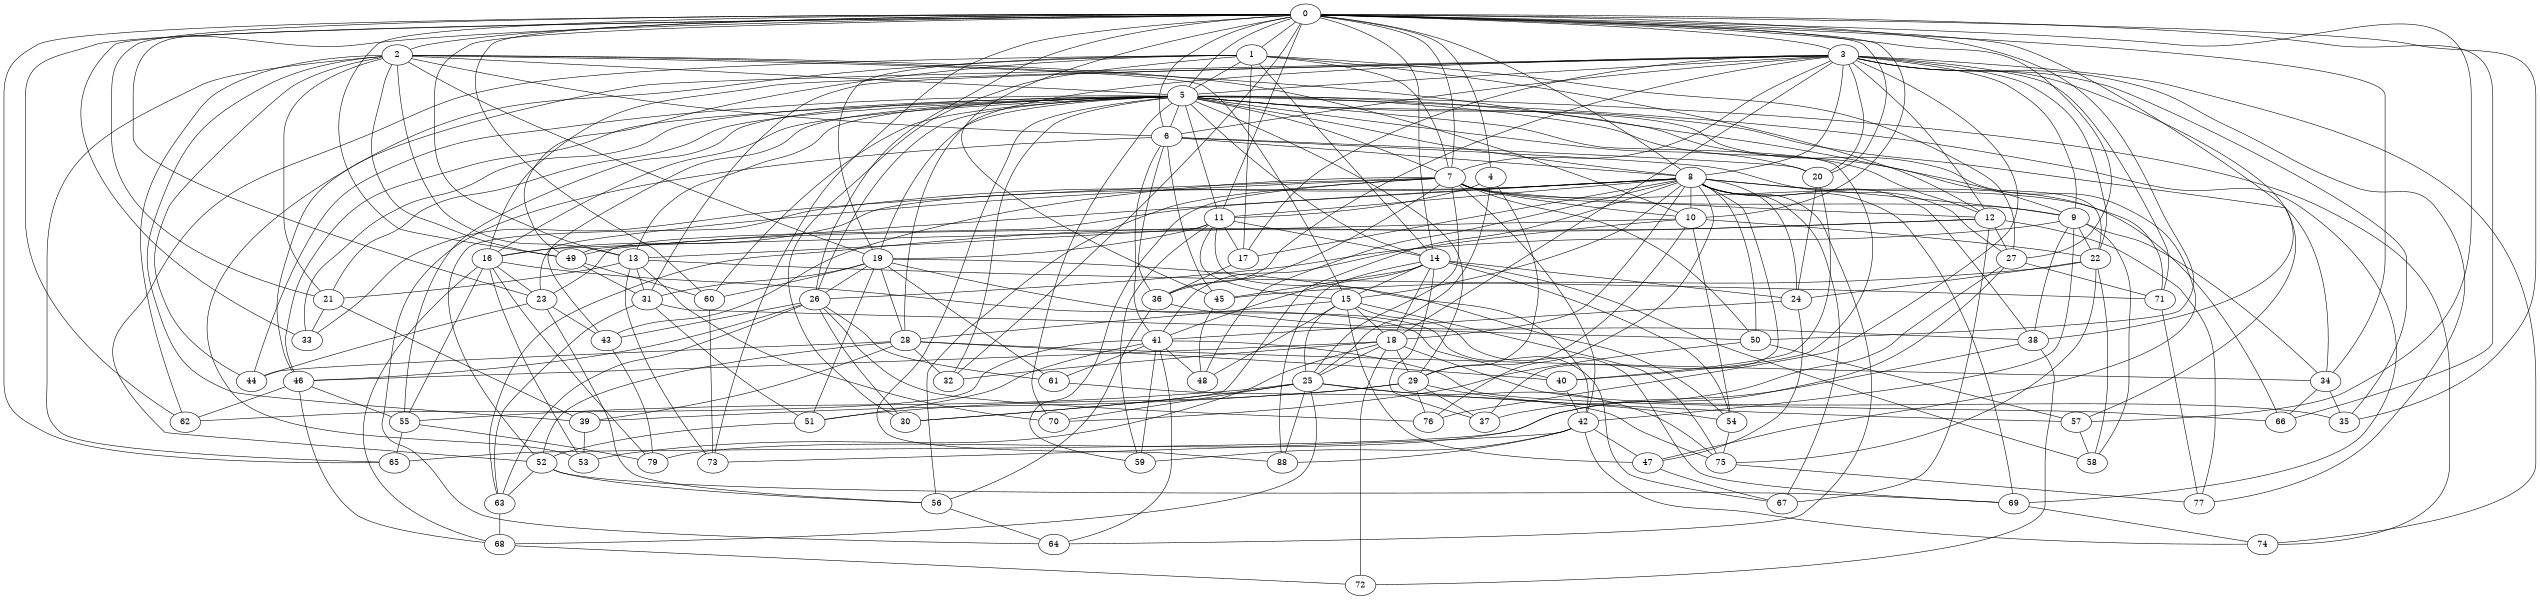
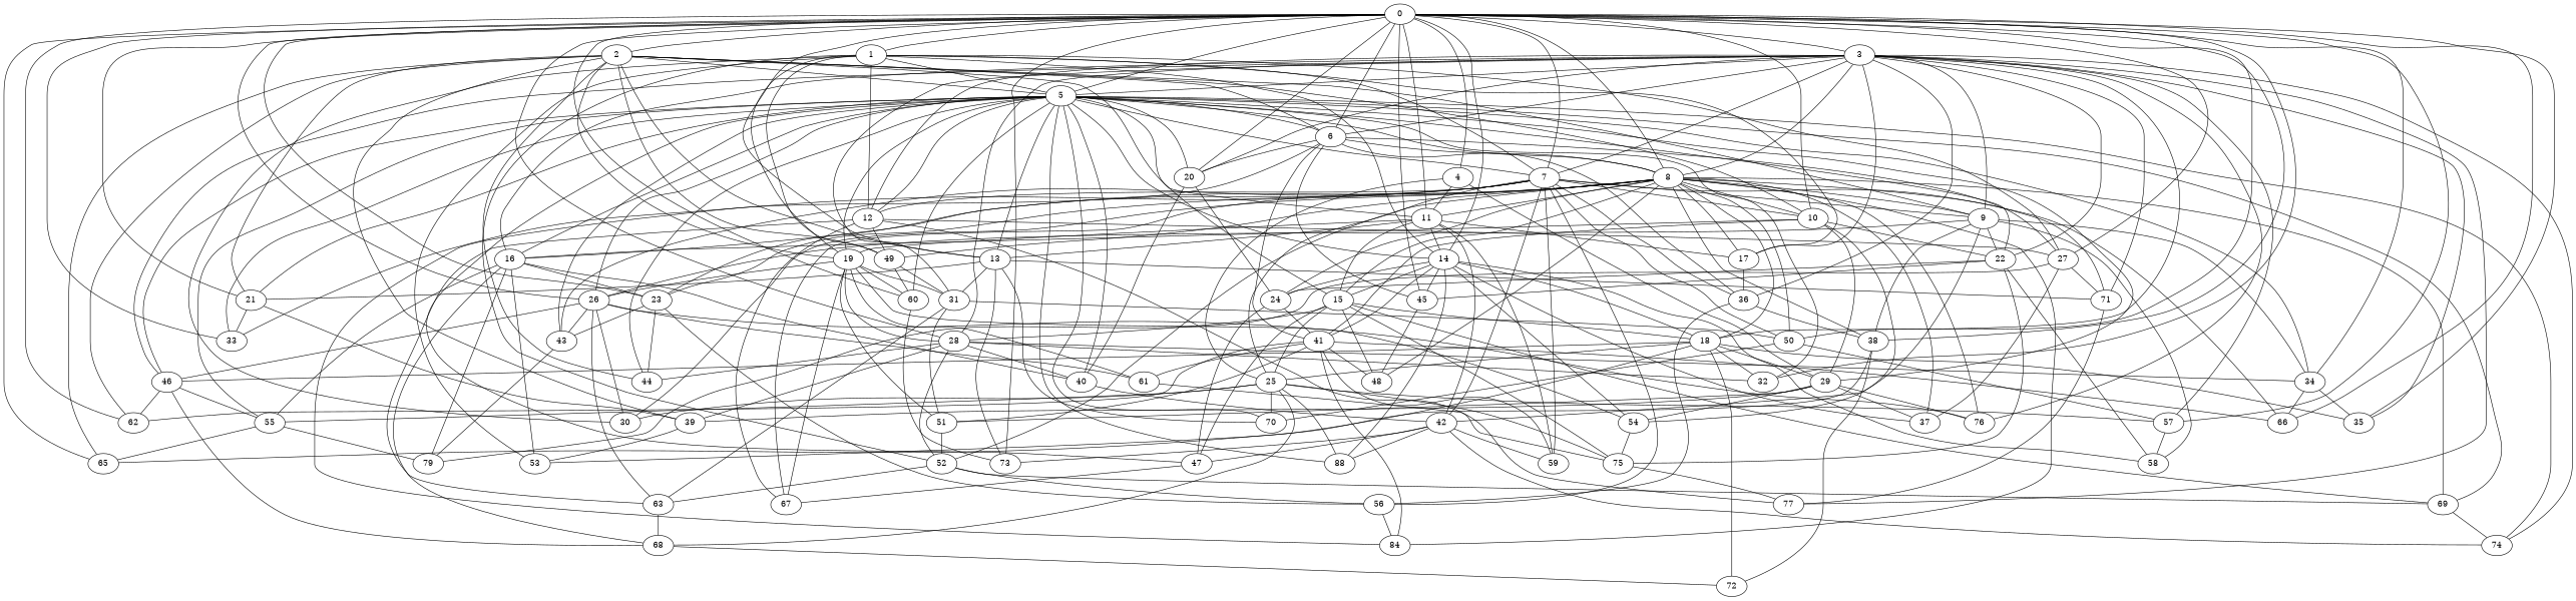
  strict graph {
    node [w=12]
    edge [w=-12]
    0 [w=2]
    1 [w=-10]
    2 [w=7]
    3
    4 [w=-8]
    5 [w=-5]
    6 [w=-12]
    7
    8 [w=-6]
    10 [w=-10]
    11 [w=11]
    13 [w=14]
    14 [w=8]
    20 [w=4]
    21
    23 [w=13]
    26 [w=14]
    27 [w=-9]
    28 [w=-12]
    32 [w=14]
    33 [w=-2]
    34 [w=-15]
    35 [w=13]
    38 [w=9]
    45 [w=11]
    50 [w=-12]
    57 [w=-7]
    60 [w=2]
    62 [w=-10]
    65 [w=16]
    66 [w=7]
    73 [w=8]
    12 [w=-16]
    17 [w=-14]
    19 [w=13]
    30
    49 [w=-5]
    52 [w=16]
    53 [w=14]
    9
    15 [w=11]
    39 [w=-7]
    44 [w=-16]
    16 [w=-4]
    18 [w=10]
    22 [w=-4]
    31 [w=3]
    36 [w=7]
    46 [w=-14]
    71 [w=-13]
    74 [w=8]
    76 [w=-15]
    77 [w=-3]
    25
    29 [w=13]
    40 [w=9]
    43 [w=-12]
    47 [w=3]
    55 [w=-6]
    69 [w=9]
    70 [w=-4]
    n62 [label=88 w=2]
    41 [w=-2]
-   64 [w=-15]
+   64 [w=-15 label=84]
    42 [w=-16]
    56 [w=16]
    59 [w=16]
    24 [w=-9]
    37 [w=6]
    48 [w=-13]
    67 [w=2]
    54 [w=-3]
    58 [w=4]
    63 [w=-5]
    61 [w=2]
    79 [w=-5]
    72 [w=-6]
    51 [w=3]
    75 [w=4]
    68 [w=-6]
    0 -- 1 [w=-7]
    0 -- 2
    0 -- 3 [w=14]
    0 -- 4 [w=4]
    0 -- 5 [w=4]
    0 -- 6 [w=-9]
    0 -- 7 [w=-2]
    0 -- 8 [w=-13]
    0 -- 10 [w=10]
    0 -- 11
    0 -- 13 [w=16]
    0 -- 14 [w=-9]
    0 -- 20 [w=-8]
    0 -- 21 [w=-2]
    0 -- 23 [w=5]
    0 -- 26 [w=-16]
    0 -- 27 [w=-8]
-   0 -- 49 [w=-7]
+   0 -- 28 [w=-7]
    0 -- 32 [w=15]
    0 -- 33 [w=12]
    0 -- 34 [w=13]
    0 -- 35 [w=-8]
    0 -- 38 [w=6]
    0 -- 45 [w=15]
    0 -- 50 [w=-16]
    0 -- 57 [w=-10]
    0 -- 60 [w=7]
    0 -- 62 [w=-9]
    0 -- 65 [w=-16]
    0 -- 66 [w=14]
    0 -- 73 [w=-13]
    1 -- 5
    1 -- 7 [w=-14]
    1 -- 14 [w=10]
    1 -- 27 [w=-5]
    1 -- 12 [w=-7]
    1 -- 17
    1 -- 19 [w=12]
    1 -- 30 [w=8]
    1 -- 49 [w=3]
    1 -- 52 [w=4]
    1 -- 53 [w=-2]
    2 -- 5 [w=3]
    2 -- 6 [w=-8]
    2 -- 10 [w=10]
    2 -- 13 [w=16]
    2 -- 21 [w=4]
    2 -- 62 [w=9]
    2 -- 65 [w=-4]
    2 -- 19 [w=-5]
    2 -- 49 [w=11]
    2 -- 9 [w=14]
    2 -- 15 [w=-11]
    2 -- 39 [w=13]
    2 -- 44
    3 -- 5 [w=5]
    3 -- 6 [w=2]
    3 -- 7 [w=5]
    3 -- 8 [w=-16]
    3 -- 20 [w=-3]
    3 -- 28 [w=-7]
    3 -- 35 [w=-6]
    3 -- 57 [w=2]
    3 -- 12 [w=8]
    3 -- 17 [w=-9]
    3 -- 9 [w=-5]
    3 -- 16 [w=8]
    3 -- 18 [w=-9]
    3 -- 22 [w=9]
    3 -- 31 [w=-11]
    3 -- 36 [w=7]
    3 -- 46 [w=2]
    3 -- 71 [w=4]
    3 -- 74 [w=-9]
    3 -- 76 [w=15]
    3 -- 77 [w=13]
    4 -- 11 [w=16]
    4 -- 25 [w=-15]
    4 -- 29 [w=5]
    5 -- 6 [w=-2]
    5 -- 7 [w=-13]
    5 -- 8 [w=-15]
    5 -- 11 [w=-14]
    5 -- 13 [w=11]
    5 -- 14 [w=-16]
    5 -- 20 [w=-2]
    5 -- 21 [w=12]
    5 -- 26 [w=4]
    5 -- 32 [w=3]
    5 -- 33 [w=-14]
    5 -- 34 [w=-8]
    5 -- 60 [w=-3]
    5 -- 12 [w=15]
    5 -- 19 [w=5]
    5 -- 44 [w=-8]
    5 -- 16 [w=9]
    5 -- 22 [w=-16]
    5 -- 46 [w=7]
    5 -- 74 [w=14]
    5 -- 29 [w=-10]
    5 -- 40 [w=-5]
    5 -- 43 [w=-16]
    5 -- 47 [w=-10]
    5 -- 55 [w=8]
    5 -- 69 [w=15]
    5 -- 70 [w=-14]
    5 -- n62 [w=-2]
    6 -- 8 [w=-6]
    6 -- 20 [w=-8]
    6 -- 27 [w=12]
    6 -- 45 [w=11]
    6 -- 36 [w=13]
    6 -- 41 [w=10]
    6 -- 64 [w=11]
    7 -- 10 [w=2]
    7 -- 23 [w=10]
    7 -- 33 [w=16]
    7 -- 50 [w=2]
    7 -- 66 [w=8]
    7 -- 12 [w=-7]
    7 -- 9 [w=-8]
    7 -- 36 [w=-5]
    7 -- 25 [w=-3]
    7 -- 43
    7 -- 42 [w=-6]
    7 -- 56 [w=6]
    7 -- 59 [w=-7]
    8 -- 10 [w=5]
    8 -- 11 [w=-3]
    8 -- 23
    8 -- 38 [w=10]
    8 -- 50 [w=-5]
    8 -- 17 [w=8]
    8 -- 30 [w=12]
    8 -- 49 [w=3]
    8 -- 52 [w=-5]
    8 -- 9 [w=3]
    8 -- 15 [w=-15]
    8 -- 16 [w=-11]
    8 -- 18 [w=15]
    8 -- 71 [w=16]
    8 -- 76 [w=-9]
    8 -- 69 [w=4]
    8 -- 64 [w=12]
    8 -- 24 [w=-16]
    8 -- 37 [w=14]
    8 -- 48 [w=-11]
    8 -- 67 [w=5]
    10 -- 16 [w=6]
    10 -- 22 [w=-13]
    10 -- 29 [w=-7]
    10 -- 41 [w=10]
    10 -- 54 [w=15]
    11 -- 13 [w=8]
    11 -- 14 [w=-3]
    11 -- 17 [w=-14]
    11 -- 19 [w=4]
    11 -- 15 [w=-4]
    11 -- 42 [w=8]
    11 -- 59 [w=-11]
    13 -- 21 [w=5]
    13 -- 73 [w=-16]
    13 -- 31 [w=-8]
    13 -- 71 [w=-3]
    13 -- 70 [w=2]
    14 -- 45 [w=-8]
    14 -- 15 [w=-15]
    14 -- 18 [w=-10]
    14 -- n62 [w=16]
    14 -- 41 [w=16]
    14 -- 24 [w=-11]
    14 -- 37 [w=7]
    14 -- 54 [w=-2]
    14 -- 58 [w=-15]
    20 -- 40 [w=5]
    20 -- 24 [w=-3]
    21 -- 33 [w=-2]
    21 -- 39 [w=-4]
    23 -- 44 [w=12]
    23 -- 43 [w=-10]
    23 -- 56 [w=-4]
    26 -- 30 [w=7]
    26 -- 46 [w=14]
    26 -- 76 [w=6]
    26 -- 43 [w=-4]
    26 -- 63 [w=-14]
    26 -- 61 [w=-2]
    27 -- 71 [w=6]
    27 -- 37 [w=-11]
    27 -- 79 [w=-8]
    28 -- 32 [w=-8]
    28 -- 34 [w=8]
    28 -- 52 [w=2]
    28 -- 39
    28 -- 44 [w=-9]
    28 -- 40 [w=-5]
    34 -- 35 [w=2]
    34 -- 66 [w=-3]
    38 -- 65 [w=11]
    38 -- 72 [w=10]
    45 -- 48 [w=-2]
    50 -- 57 [w=-8]
    50 -- 70 [w=-10]
    57 -- 58 [w=4]
    60 -- 73 [w=14]
    12 -- 27 [w=3]
    12 -- 49 [w=9]
    12 -- 77 [w=-15]
    12 -- 67 [w=14]
    12 -- 63 [w=8]
    17 -- 36 [w=9]
    19 -- 26 [w=-4]
    19 -- 28 [w=7]
    19 -- 60 [w=-6]
    19 -- 31 [w=2]
    19 -- 67 [w=-4]
    19 -- 54 [w=3]
    19 -- 61 [w=14]
    19 -- 51
    49 -- 60 [w=12]
    49 -- 31 [w=-16]
    52 -- 69 [w=14]
    52 -- 56 [w=11]
    52 -- 63 [w=-5]
    9 -- 26 [w=4]
    9 -- 34 [w=-6]
    9 -- 38 [w=13]
    9 -- 22 [w=-15]
    9 -- 42 [w=-8]
    9 -- 58 [w=3]
    15 -- 28 [w=10]
    15 -- 18 [w=-9]
    15 -- 25 [w=5]
    15 -- 47 [w=-6]
    15 -- 69 [w=5]
    15 -- 48 [w=9]
    15 -- 75 [w=4]
    39 -- 53 [w=16]
    16 -- 23 [w=-3]
    16 -- 53 [w=-5]
    16 -- 40 [w=2]
    16 -- 55
    16 -- 79
    16 -- 68 [w=3]
    18 -- 32 [w=-15]
    18 -- 35 [w=-5]
    18 -- 53
    18 -- 46 [w=13]
    18 -- 25 [w=12]
    18 -- 29 [w=-11]
    18 -- 72
    22 -- 45 [w=-13]
    22 -- 24 [w=-5]
    22 -- 58 [w=-13]
    22 -- 75 [w=16]
    31 -- 50 [w=12]
    31 -- 63 [w=16]
    31 -- 51 [w=9]
    36 -- 38 [w=-15]
    36 -- 56 [w=3]
    46 -- 62 [w=8]
    46 -- 55 [w=16]
    46 -- 68 [w=10]
    71 -- 77 [w=-9]
    25 -- 57 [w=2]
    25 -- 30
    25 -- 55 [w=-2]
    25 -- 70 [w=-5]
    25 -- n62
    25 -- 75 [w=-7]
    25 -- 68 [w=6]
    29 -- 39 [w=-9]
    29 -- 76 [w=14]
    29 -- 37 [w=9]
    29 -- 54 [w=3]
    29 -- 51 [w=-16]
    40 -- 42 [w=-15]
    43 -- 79 [w=4]
    47 -- 67 [w=7]
    55 -- 65 [w=8]
    55 -- 79 [w=5]
    69 -- 74 [w=-14]
    41 -- 62 [w=-4]
    41 -- 66 [w=-2]
    41 -- 64 [w=5]
    41 -- 59 [w=13]
    41 -- 48 [w=-5]
    41 -- 61
    41 -- 51 [w=11]
    42 -- 73 [w=-10]
    42 -- 74 [w=5]
    42 -- 47 [w=9]
    42 -- n62 [w=-14]
    42 -- 59 [w=13]
    56 -- 64 [w=-16]
    24 -- 47 [w=8]
    24 -- 41 [w=-5]
    54 -- 75 [w=-14]
    63 -- 68 [w=-8]
    61 -- 75 [w=13]
    51 -- 52 [w=-13]
    75 -- 77 [w=-14]
    68 -- 72 [w=-5]
  }
